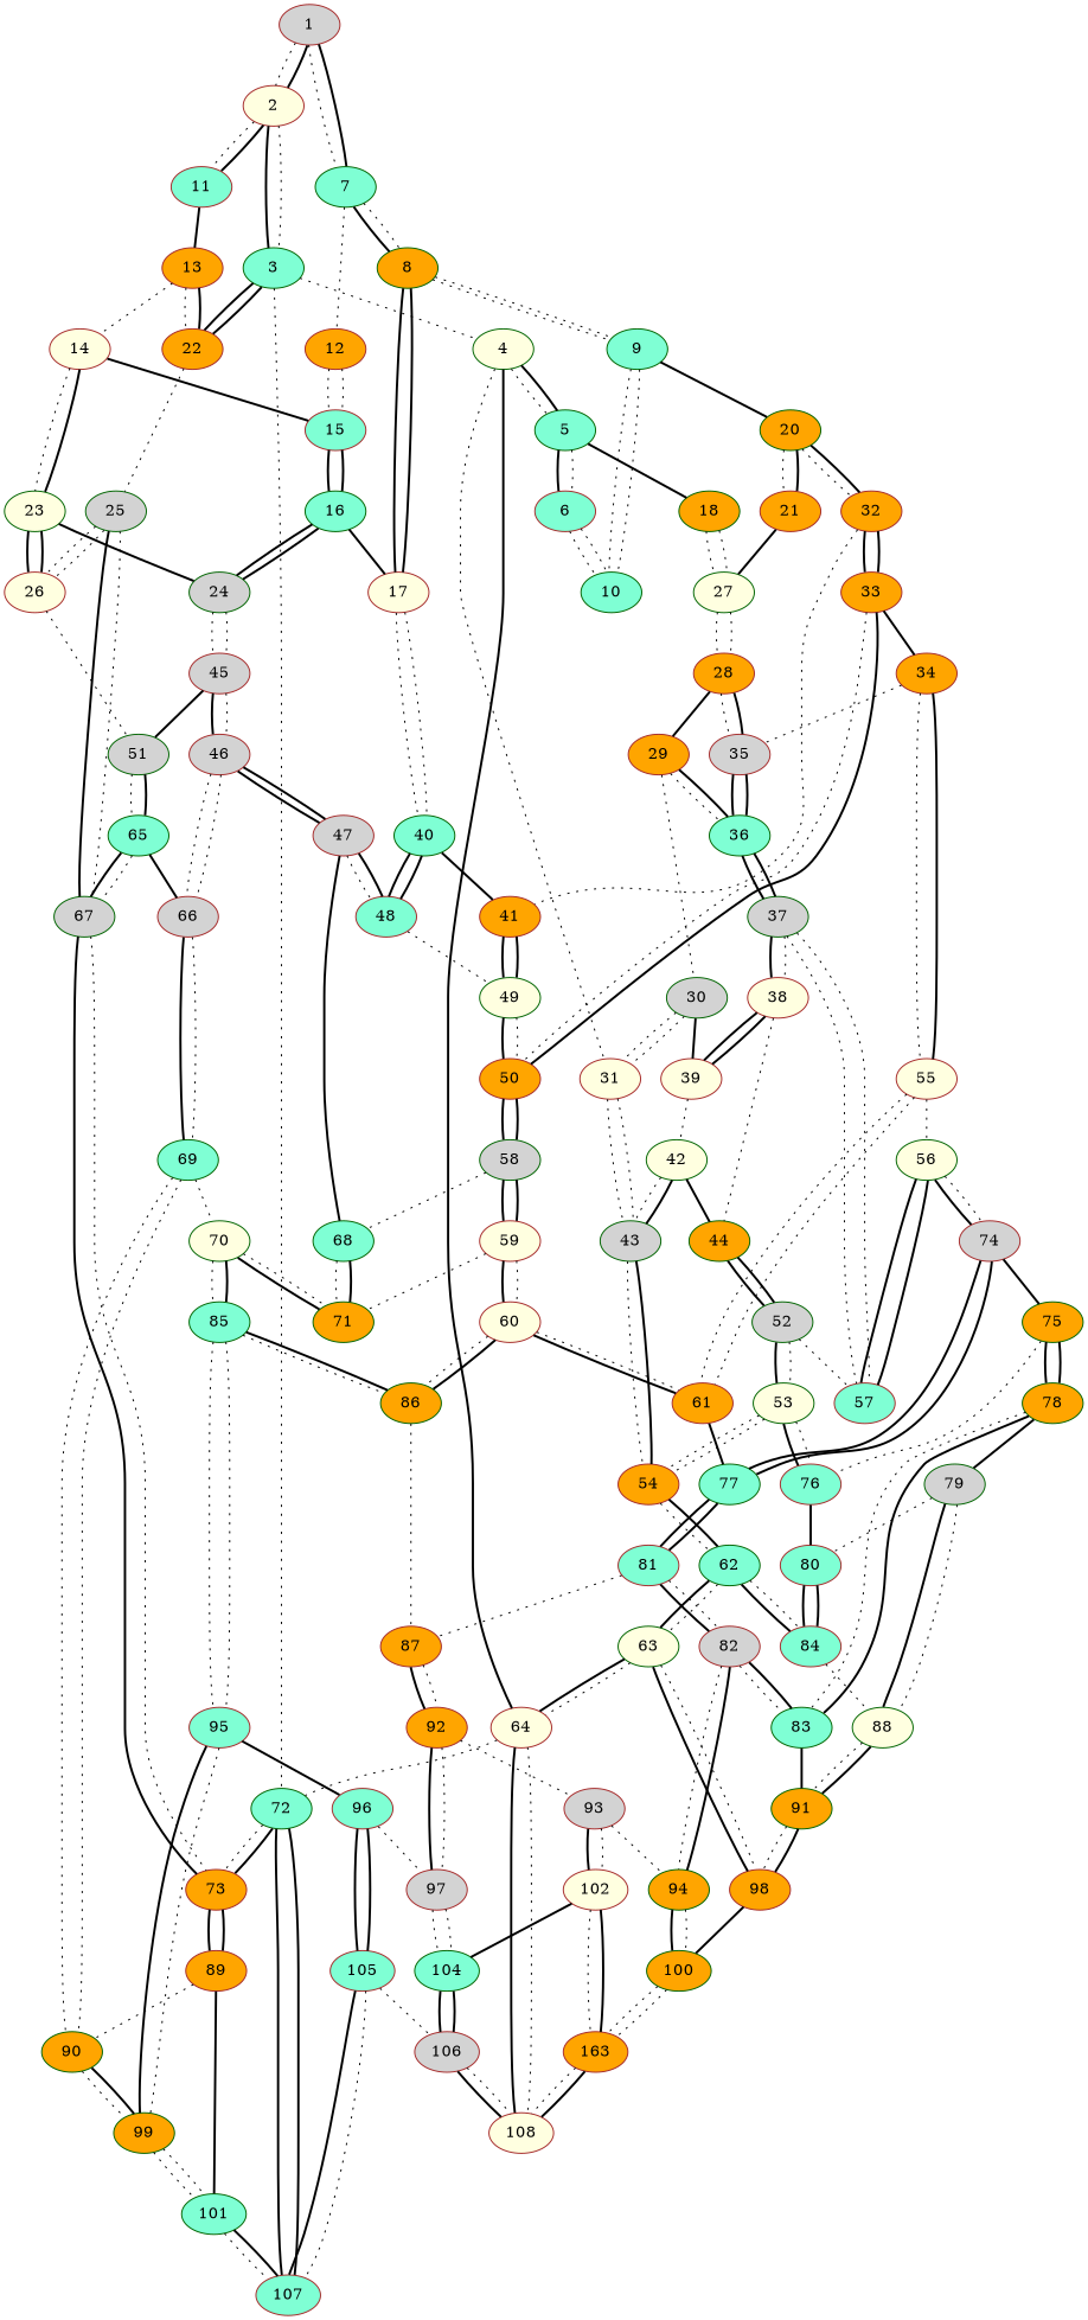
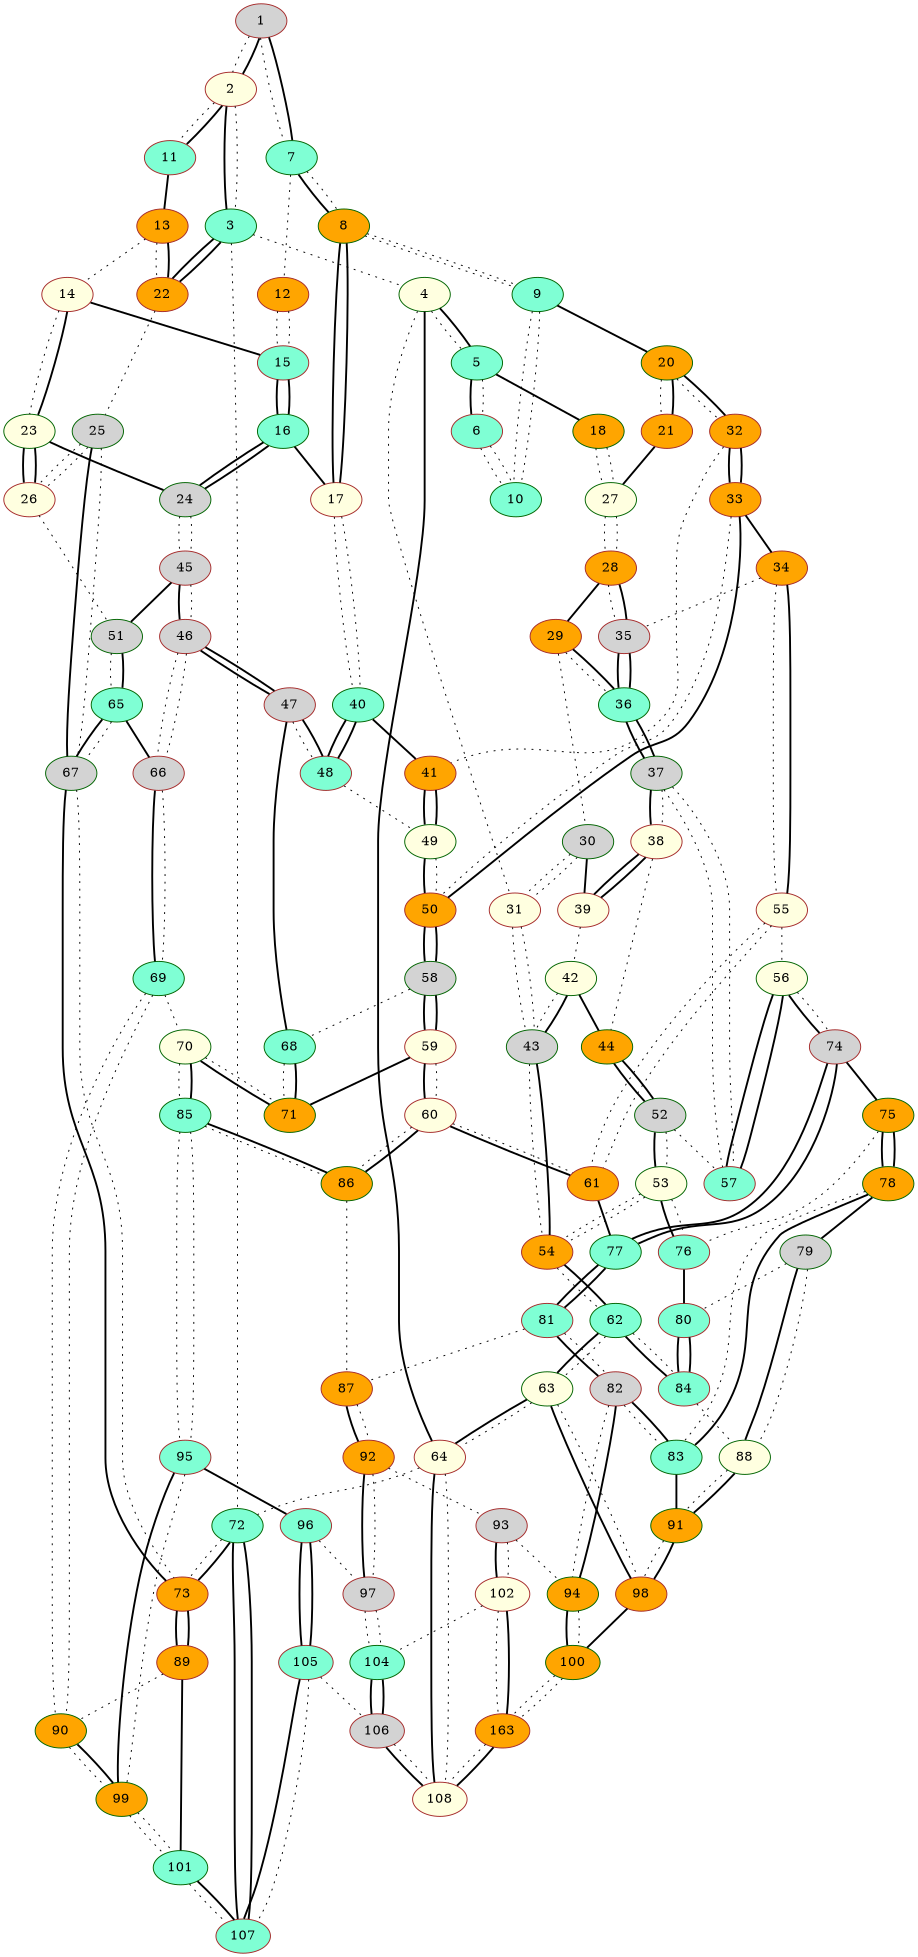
  graph {
    node [color=brown fillcolor=orange style=filled]
    edge [style=bold]
    1 [fillcolor=lightgrey]
    2 [fillcolor=lightyellow]
    7 [color=darkgreen fillcolor=aquamarine]
    3 [color=darkgreen fillcolor=aquamarine]
    11 [fillcolor=aquamarine]
    8 [color=darkgreen]
    12
    4 [color=darkgreen fillcolor=lightyellow]
    22
    72 [color=darkgreen fillcolor=aquamarine]
    13
    5 [color=darkgreen fillcolor=aquamarine]
    31 [fillcolor=lightyellow]
    64 [fillcolor=lightyellow]
    25 [color=darkgreen fillcolor=lightgrey]
    73
    107 [fillcolor=aquamarine]
    6 [fillcolor=aquamarine]
    18 [color=darkgreen]
    43 [color=darkgreen fillcolor=lightgrey]
    108 [fillcolor=lightyellow]
    10 [color=darkgreen fillcolor=aquamarine]
    27 [color=darkgreen fillcolor=lightyellow]
    9 [color=darkgreen fillcolor=aquamarine]
    17 [fillcolor=lightyellow]
    15 [fillcolor=aquamarine]
    20 [color=darkgreen]
    40 [color=darkgreen fillcolor=aquamarine]
    21
    32
    14 [fillcolor=lightyellow]
    16 [color=darkgreen fillcolor=aquamarine]
    23 [color=darkgreen fillcolor=lightyellow]
    24 [color=darkgreen fillcolor=lightgrey]
    26 [fillcolor=lightyellow]
    45 [fillcolor=lightgrey]
    41
    48 [fillcolor=aquamarine]
    28
    33
    67 [color=darkgreen fillcolor=lightgrey]
    51 [color=darkgreen fillcolor=lightgrey]
    46 [fillcolor=lightgrey]
    65 [color=darkgreen fillcolor=aquamarine]
    29
    35 [fillcolor=lightgrey]
    30 [color=darkgreen fillcolor=lightgrey]
    36 [color=darkgreen fillcolor=aquamarine]
    39 [fillcolor=lightyellow]
    37 [color=darkgreen fillcolor=lightgrey]
    42 [color=darkgreen fillcolor=lightyellow]
    54
    34
    50
    49 [color=darkgreen fillcolor=lightyellow]
    55 [fillcolor=lightyellow]
    58 [color=darkgreen fillcolor=lightgrey]
    56 [color=darkgreen fillcolor=lightyellow]
    61
    38 [fillcolor=lightyellow]
    57 [fillcolor=aquamarine]
    44 [color=darkgreen]
    52 [color=darkgreen fillcolor=lightgrey]
    62 [color=darkgreen fillcolor=aquamarine]
    53 [color=darkgreen fillcolor=lightyellow]
    47 [fillcolor=lightgrey]
    66 [fillcolor=lightgrey]
    68 [color=darkgreen fillcolor=aquamarine]
    69 [color=darkgreen fillcolor=aquamarine]
    71 [color=darkgreen]
    59 [fillcolor=lightyellow]
    76 [fillcolor=aquamarine]
    80 [fillcolor=aquamarine]
    63 [color=darkgreen fillcolor=lightyellow]
    84 [fillcolor=aquamarine]
    74 [fillcolor=lightgrey]
    77 [color=darkgreen fillcolor=aquamarine]
    75 [color=darkgreen]
    60 [fillcolor=lightyellow]
    86 [color=darkgreen]
    87
    81 [fillcolor=aquamarine]
    98
    88 [color=darkgreen fillcolor=lightyellow]
    100 [color=darkgreen]
    70 [color=darkgreen fillcolor=lightyellow]
    90 [color=darkgreen]
    89
    85 [color=darkgreen fillcolor=aquamarine]
    99 [color=darkgreen]
    95 [fillcolor=aquamarine]
    101 [color=darkgreen fillcolor=aquamarine]
    78 [color=darkgreen]
    79 [color=darkgreen fillcolor=lightgrey]
    83 [color=darkgreen fillcolor=aquamarine]
    82 [fillcolor=lightgrey]
    91 [color=darkgreen]
    94 [color=darkgreen]
    92
    96 [fillcolor=aquamarine]
    93 [fillcolor=lightgrey]
    97 [fillcolor=lightgrey]
    102 [fillcolor=lightyellow]
    104 [color=darkgreen fillcolor=aquamarine]
    n105 [label=163]
    105 [fillcolor=aquamarine]
    106 [fillcolor=lightgrey]
    1 -- 2 [style=dotted]
    1 -- 2
    1 -- 7 [style=dotted]
    1 -- 7
    2 -- 3
    2 -- 3 [style=dotted]
    2 -- 11 [style=dotted]
    2 -- 11
    7 -- 8
    7 -- 8 [style=dotted]
    7 -- 12 [style=dotted]
    3 -- 4 [style=dotted]
    3 -- 22
    3 -- 22
    3 -- 72 [style=dotted]
    11 -- 13
    8 -- 9 [style=dotted]
    8 -- 9 [style=dotted]
    8 -- 17
    8 -- 17
    12 -- 15 [style=dotted]
    12 -- 15 [style=dotted]
    4 -- 5 [style=dotted]
    4 -- 5
    4 -- 31 [style=dotted]
    4 -- 64
    22 -- 25 [style=dotted]
    72 -- 73 [style=dotted]
    72 -- 73
    72 -- 107
    72 -- 107
    13 -- 22 [style=dotted]
    13 -- 22
    13 -- 14 [style=dotted]
    5 -- 6
    5 -- 6 [style=dotted]
    5 -- 18
    31 -- 43 [style=dotted]
    31 -- 43 [style=dotted]
    64 -- 72 [style=dotted]
    64 -- 108
    64 -- 108 [style=dotted]
    25 -- 26 [style=dotted]
    25 -- 26 [style=dotted]
    25 -- 67
    25 -- 67 [style=dotted]
    73 -- 89
    73 -- 89
    6 -- 10 [style=dotted]
    6 -- 10 [style=dotted]
    18 -- 27 [style=dotted]
    18 -- 27 [style=dotted]
    43 -- 54 [style=dotted]
    43 -- 54
    27 -- 28 [style=dotted]
    27 -- 28 [style=dotted]
    9 -- 10 [style=dotted]
    9 -- 10 [style=dotted]
    9 -- 20
    17 -- 40 [style=dotted]
    17 -- 40 [style=dotted]
    15 -- 16
    15 -- 16
    20 -- 21 [style=dotted]
    20 -- 21
    20 -- 32 [style=dotted]
    20 -- 32
    40 -- 41
    40 -- 48
    40 -- 48
    21 -- 27
    32 -- 41 [style=dotted]
    32 -- 33
    32 -- 33
    14 -- 15
    14 -- 23 [style=dotted]
    14 -- 23
    16 -- 17
    16 -- 24
    16 -- 24
    23 -- 24
    23 -- 26
    23 -- 26
    24 -- 45 [style=dotted]
    24 -- 45 [style=dotted]
    26 -- 51 [style=dotted]
    45 -- 51
    45 -- 46
    45 -- 46 [style=dotted]
    41 -- 49
    41 -- 49
    48 -- 49 [style=dotted]
    28 -- 29
    28 -- 35 [style=dotted]
    28 -- 35
    33 -- 34
    33 -- 50 [style=dotted]
    33 -- 50
    67 -- 73
    67 -- 73 [style=dotted]
    51 -- 65 [style=dotted]
    51 -- 65
    46 -- 47
    46 -- 47
    46 -- 66 [style=dotted]
    46 -- 66 [style=dotted]
    65 -- 67
    65 -- 67 [style=dotted]
    65 -- 66
    29 -- 30 [style=dotted]
    29 -- 36 [style=dotted]
    29 -- 36
    35 -- 36
    35 -- 36
    30 -- 31 [style=dotted]
    30 -- 31 [style=dotted]
    30 -- 39
    36 -- 37
    36 -- 37
    39 -- 42 [style=dotted]
    37 -- 38
    37 -- 38 [style=dotted]
    37 -- 57 [style=dotted]
    37 -- 57 [style=dotted]
    42 -- 43 [style=dotted]
    42 -- 43
    42 -- 44
    54 -- 62 [style=dotted]
    54 -- 62
    34 -- 35 [style=dotted]
    34 -- 55 [style=dotted]
    34 -- 55
    50 -- 58
    50 -- 58
    49 -- 50
    49 -- 50 [style=dotted]
    55 -- 56 [style=dotted]
    55 -- 61 [style=dotted]
    55 -- 61 [style=dotted]
    58 -- 68 [style=dotted]
    58 -- 59
    58 -- 59
    56 -- 57
    56 -- 57
    56 -- 74
    56 -- 74 [style=dotted]
    61 -- 77
    38 -- 39
    38 -- 39
    38 -- 44 [style=dotted]
    44 -- 52
    44 -- 52
    52 -- 57 [style=dotted]
    52 -- 53
    52 -- 53 [style=dotted]
    62 -- 63
    62 -- 63 [style=dotted]
    62 -- 84
    62 -- 84 [style=dotted]
    53 -- 54 [style=dotted]
    53 -- 54 [style=dotted]
    53 -- 76
    53 -- 76 [style=dotted]
    47 -- 48 [style=dotted]
    47 -- 48
    47 -- 68
    66 -- 69
    66 -- 69 [style=dotted]
    68 -- 71 [style=dotted]
    68 -- 71
    69 -- 70 [style=dotted]
    69 -- 90 [style=dotted]
    69 -- 90 [style=dotted]
-   59 -- 71 [style=dotted]
+   59 -- 71
    59 -- 60
    59 -- 60 [style=dotted]
    76 -- 80
    80 -- 84
    80 -- 84
    63 -- 64
    63 -- 64 [style=dotted]
    63 -- 98
    63 -- 98 [style=dotted]
    84 -- 88 [style=dotted]
    74 -- 77
    74 -- 77
    74 -- 75
    77 -- 81
    77 -- 81
    75 -- 76 [style=dotted]
    75 -- 78
    75 -- 78
    60 -- 61
    60 -- 61 [style=dotted]
    60 -- 86 [style=dotted]
    60 -- 86
    86 -- 87 [style=dotted]
    87 -- 92
    87 -- 92 [style=dotted]
    81 -- 87 [style=dotted]
    81 -- 82
    81 -- 82 [style=dotted]
    98 -- 100
    88 -- 91 [style=dotted]
    88 -- 91
    100 -- n105 [style=dotted]
    100 -- n105 [style=dotted]
    70 -- 71
    70 -- 71 [style=dotted]
    70 -- 85 [style=dotted]
    70 -- 85
    90 -- 99 [style=dotted]
    90 -- 99
    89 -- 90 [style=dotted]
    89 -- 101
    85 -- 86 [style=dotted]
    85 -- 86
    85 -- 95 [style=dotted]
    85 -- 95 [style=dotted]
    99 -- 101 [style=dotted]
    99 -- 101 [style=dotted]
    95 -- 99
    95 -- 99 [style=dotted]
    95 -- 96
    101 -- 107 [style=dotted]
    101 -- 107
    78 -- 79
    78 -- 83 [style=dotted]
    78 -- 83
    79 -- 80 [style=dotted]
    79 -- 88
    79 -- 88 [style=dotted]
    83 -- 91
    82 -- 83 [style=dotted]
    82 -- 83
    82 -- 94 [style=dotted]
    82 -- 94
    91 -- 98 [style=dotted]
    91 -- 98
    94 -- 100
    94 -- 100 [style=dotted]
    92 -- 93 [style=dotted]
    92 -- 97
    92 -- 97 [style=dotted]
    96 -- 97 [style=dotted]
    96 -- 105
    96 -- 105
    93 -- 94 [style=dotted]
    93 -- 102
    93 -- 102 [style=dotted]
    97 -- 104 [style=dotted]
    97 -- 104 [style=dotted]
-   102 -- 104
+   102 -- 104 [style=dotted]
    102 -- n105 [style=dotted]
    102 -- n105
    104 -- 106
    104 -- 106
    n105 -- 108 [style=dotted]
    n105 -- 108
    105 -- 107
    105 -- 107 [style=dotted]
    105 -- 106 [style=dotted]
    106 -- 108
    106 -- 108 [style=dotted]
  }
